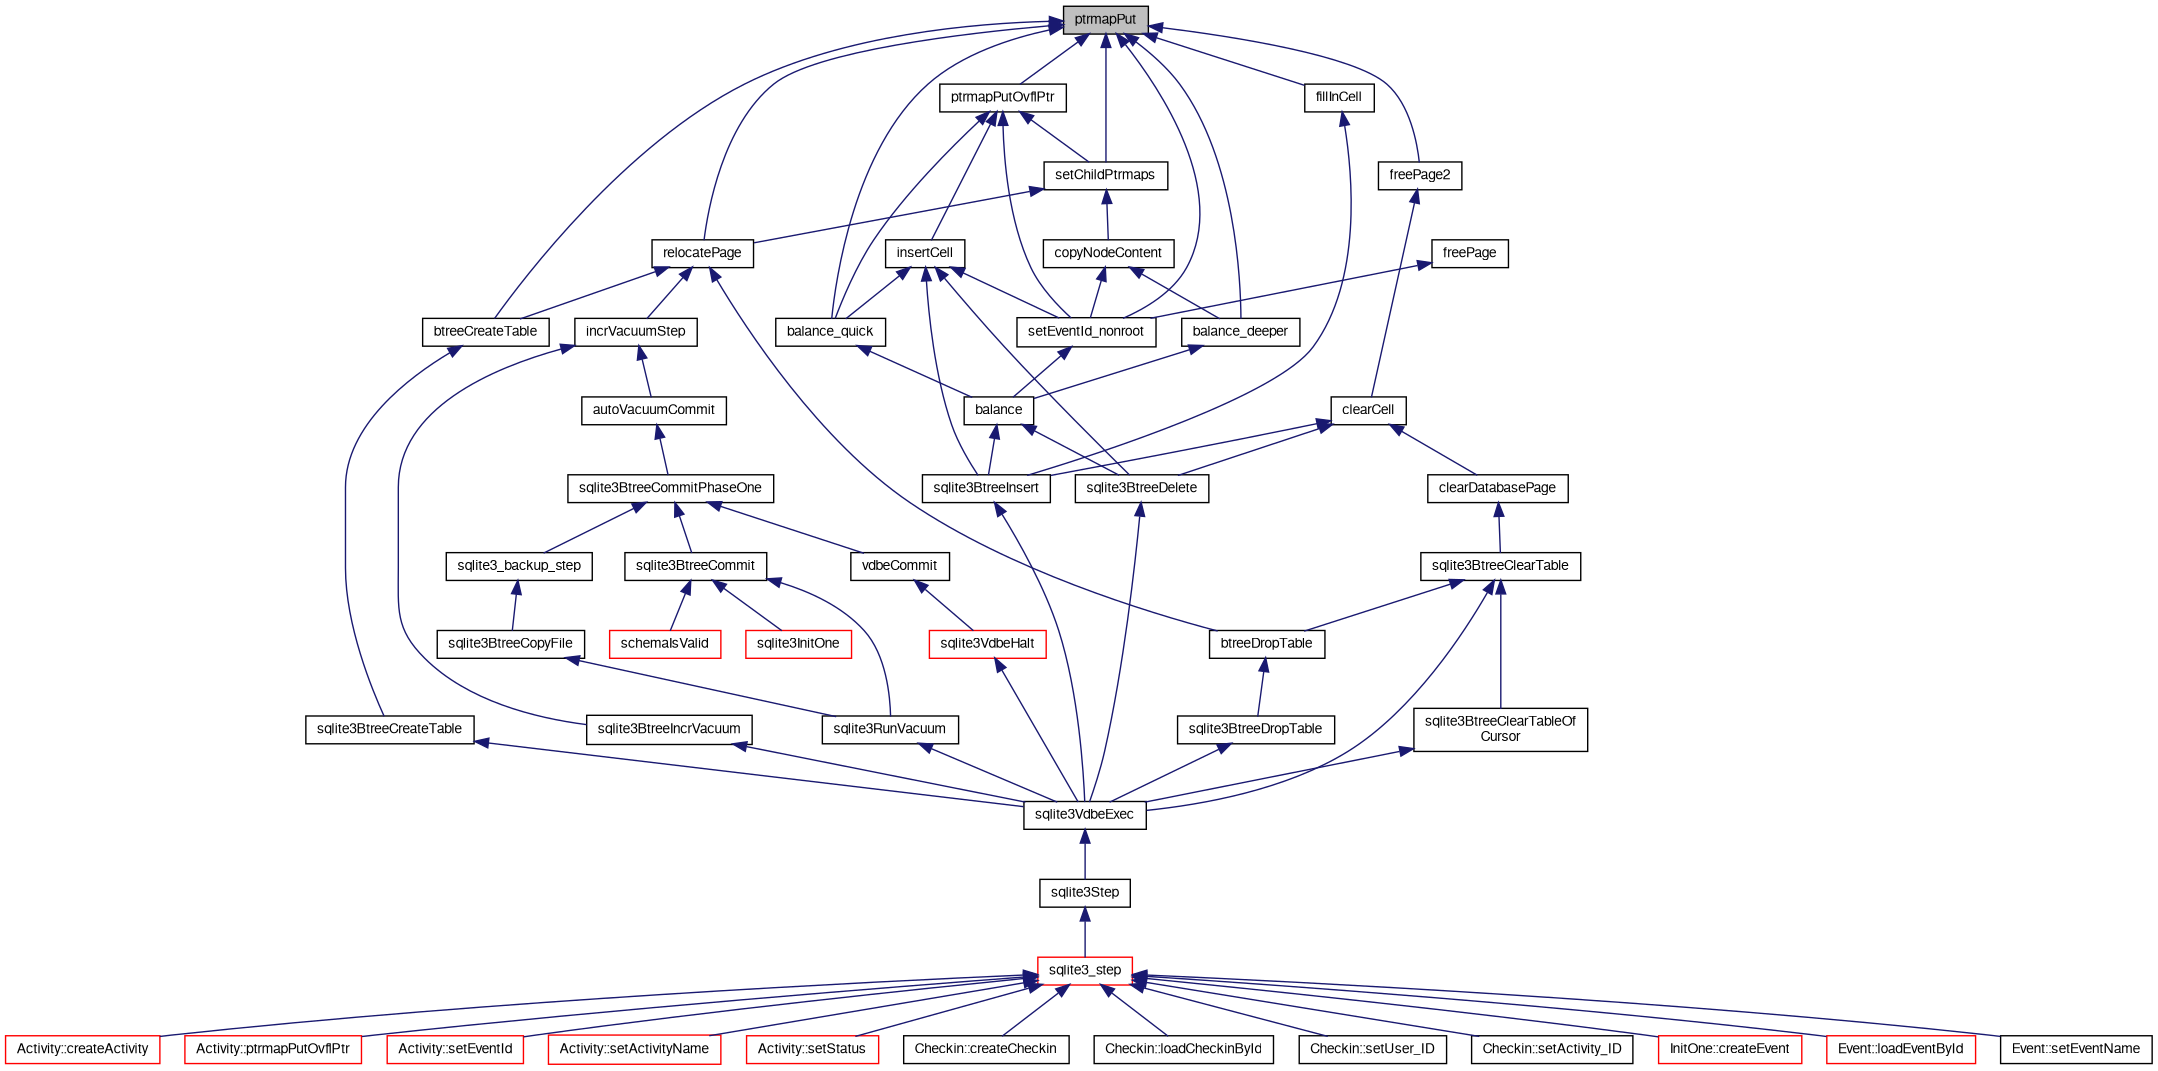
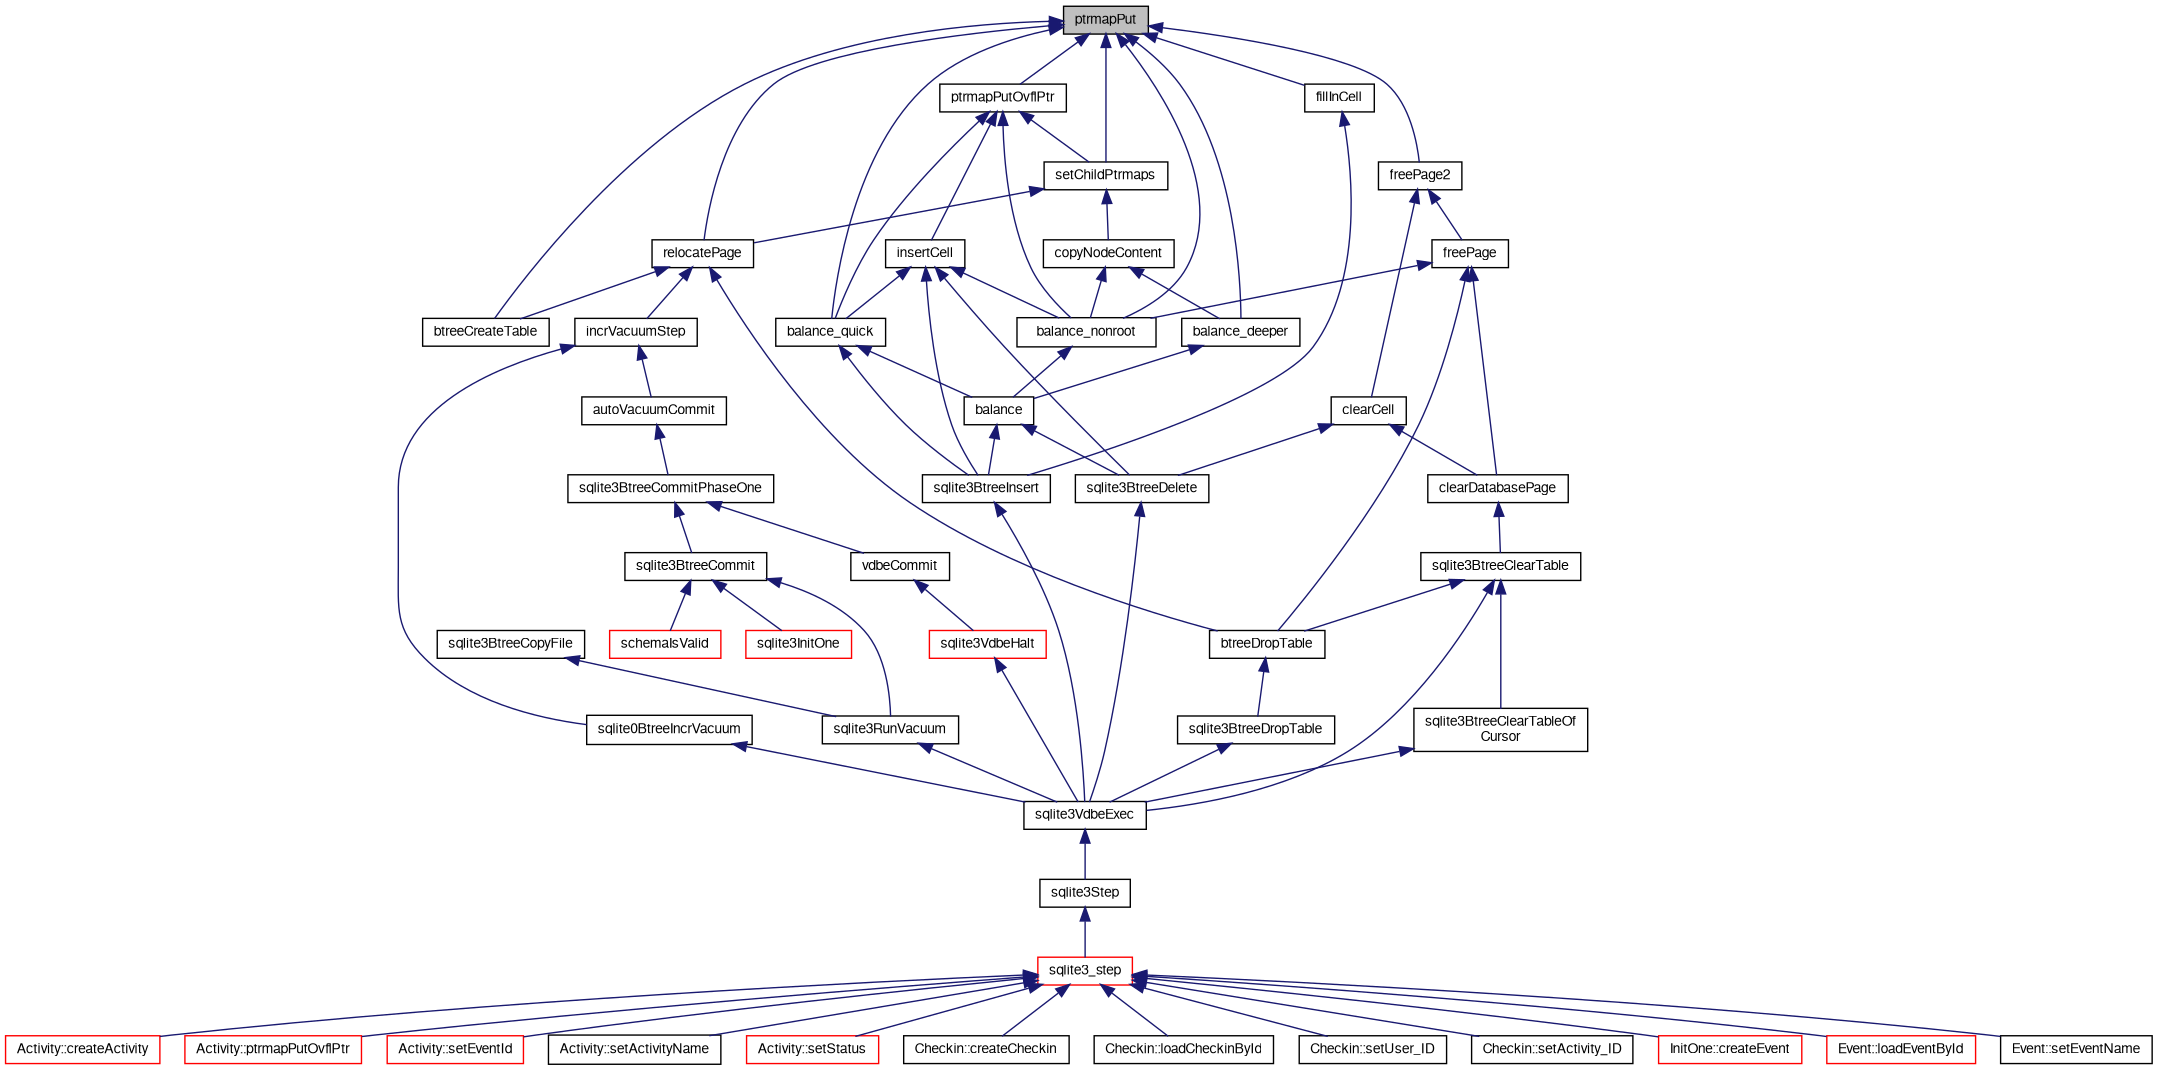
  digraph {
    rankdir=TB
    node [color=black fillcolor=white fontname=FreeSans fontsize=10 shape=record style=filled]
    edge [color=midnightblue dir=back fontname=FreeSans fontsize=10 labelfontname=FreeSans labelfontsize=10 style=solid]
    n1 [fillcolor=grey75 fontcolor=black height=0.2 label=ptrmapPut width=0.4]
    n2 [height=0.2 label=ptrmapPutOvflPtr width=0.4]
    n3 [height=0.2 label=setChildPtrmaps width=0.4]
    n4 [height=0.2 label=relocatePage width=0.4]
    n5 [height=0.2 label=btreeCreateTable width=0.4]
-   n6 [height=0.2 label=setEventId_nonroot width=0.4]
+   n6 [height=0.2 label=balance_nonroot width=0.4]
    n7 [height=0.2 label=balance_deeper width=0.4]
    n8 [height=0.2 label=balance_quick width=0.4]
    n9 [height=0.2 label=freePage2 width=0.4]
    n10 [height=0.2 label=fillInCell width=0.4]
    n11 [height=0.2 label=insertCell width=0.4]
    n12 [height=0.2 label=copyNodeContent width=0.4]
    n13 [height=0.2 label=incrVacuumStep width=0.4]
    n14 [height=0.2 label=btreeDropTable width=0.4]
-   n15 [height=0.2 label=sqlite3BtreeCreateTable width=0.4]
    n16 [height=0.2 label=balance width=0.4]
    n17 [height=0.2 label=freePage width=0.4]
    n18 [height=0.2 label=clearCell width=0.4]
    n19 [height=0.2 label=sqlite3BtreeInsert width=0.4]
    n20 [height=0.2 label=sqlite3BtreeDelete width=0.4]
-   n21 [height=0.2 label=sqlite3BtreeIncrVacuum width=0.4]
+   n21 [height=0.2 label=sqlite0BtreeIncrVacuum width=0.4]
    n22 [height=0.2 label=autoVacuumCommit width=0.4]
    n23 [height=0.2 label=sqlite3BtreeDropTable width=0.4]
    n24 [height=0.2 label=sqlite3VdbeExec width=0.4]
    n25 [height=0.2 label=sqlite3BtreeCommitPhaseOne width=0.4]
    n26 [height=0.2 label=sqlite3Step width=0.4]
    n27 [color=red height=0.2 label=sqlite3_step width=0.4]
    n28 [color=red height=0.2 label="Activity::createActivity" width=0.4]
    n29 [color=red height=0.2 label="Activity::ptrmapPutOvflPtr" width=0.4]
    n30 [color=red height=0.2 label="Activity::setEventId" width=0.4]
-   n31 [color=red height=0.2 label="Activity::setActivityName" width=0.4]
+   n31 [height=0.2 label="Activity::setActivityName" width=0.4]
    n32 [color=red height=0.2 label="Activity::setStatus" width=0.4]
    n33 [height=0.2 label="Checkin::createCheckin" width=0.4]
    n34 [height=0.2 label="Checkin::loadCheckinById" width=0.4]
    n35 [height=0.2 label="Checkin::setUser_ID" width=0.4]
    n36 [height=0.2 label="Checkin::setActivity_ID" width=0.4]
    n37 [color=red height=0.2 label="InitOne::createEvent" width=0.4]
    n38 [color=red height=0.2 label="Event::loadEventById" width=0.4]
    n39 [height=0.2 label="Event::setEventName" width=0.4]
    n40 [height=0.2 label=sqlite3BtreeCommit width=0.4]
-   n41 [height=0.2 label=sqlite3_backup_step width=0.4]
    n42 [height=0.2 label=vdbeCommit width=0.4]
    n43 [color=red height=0.2 label=sqlite3InitOne width=0.4]
    n44 [color=red height=0.2 label=schemaIsValid width=0.4]
    n45 [height=0.2 label=sqlite3RunVacuum width=0.4]
    n46 [height=0.2 label=sqlite3BtreeCopyFile width=0.4]
    n47 [color=red height=0.2 label=sqlite3VdbeHalt width=0.4]
    n48 [height=0.2 label=clearDatabasePage width=0.4]
    n49 [height=0.2 label=sqlite3BtreeClearTable width=0.4]
    n50 [height=0.2 label="sqlite3BtreeClearTableOf\lCursor" width=0.4]
    n1 -> n2
    n1 -> n3
    n1 -> n4
    n1 -> n5
    n1 -> n6
    n1 -> n7
    n1 -> n8
    n1 -> n9
    n1 -> n10
    n2 -> n3
    n2 -> n6
    n2 -> n8
    n2 -> n11
    n3 -> n4
    n3 -> n12
    n4 -> n5
    n4 -> n13
    n4 -> n14
-   n5 -> n15
    n6 -> n16
    n7 -> n16
    n8 -> n16
+   n9 -> n17
    n9 -> n18
    n10 -> n19
    n11 -> n6
    n11 -> n8
    n11 -> n19
    n11 -> n20
    n12 -> n6
    n12 -> n7
    n13 -> n21
    n13 -> n22
    n14 -> n23
-   n15 -> n24
    n16 -> n19
    n16 -> n20
    n17 -> n6
-   n18 -> n19
+   n17 -> n14
+   n17 -> n48
+   n8 -> n19
    n18 -> n20
    n18 -> n48
    n19 -> n24
    n20 -> n24
    n21 -> n24
    n22 -> n25
    n23 -> n24
    n24 -> n26
    n25 -> n40
-   n25 -> n41
    n25 -> n42
    n26 -> n27
    n27 -> n28
    n27 -> n29
    n27 -> n30
    n27 -> n31
    n27 -> n32
    n27 -> n33
    n27 -> n34
    n27 -> n35
    n27 -> n36
    n27 -> n37
    n27 -> n38
    n27 -> n39
    n40 -> n43
    n40 -> n44
    n40 -> n45
-   n41 -> n46
    n42 -> n47
    n45 -> n24
    n46 -> n45
    n47 -> n24
    n48 -> n49
    n49 -> n14
    n49 -> n24
    n49 -> n50
    n50 -> n24
  }
